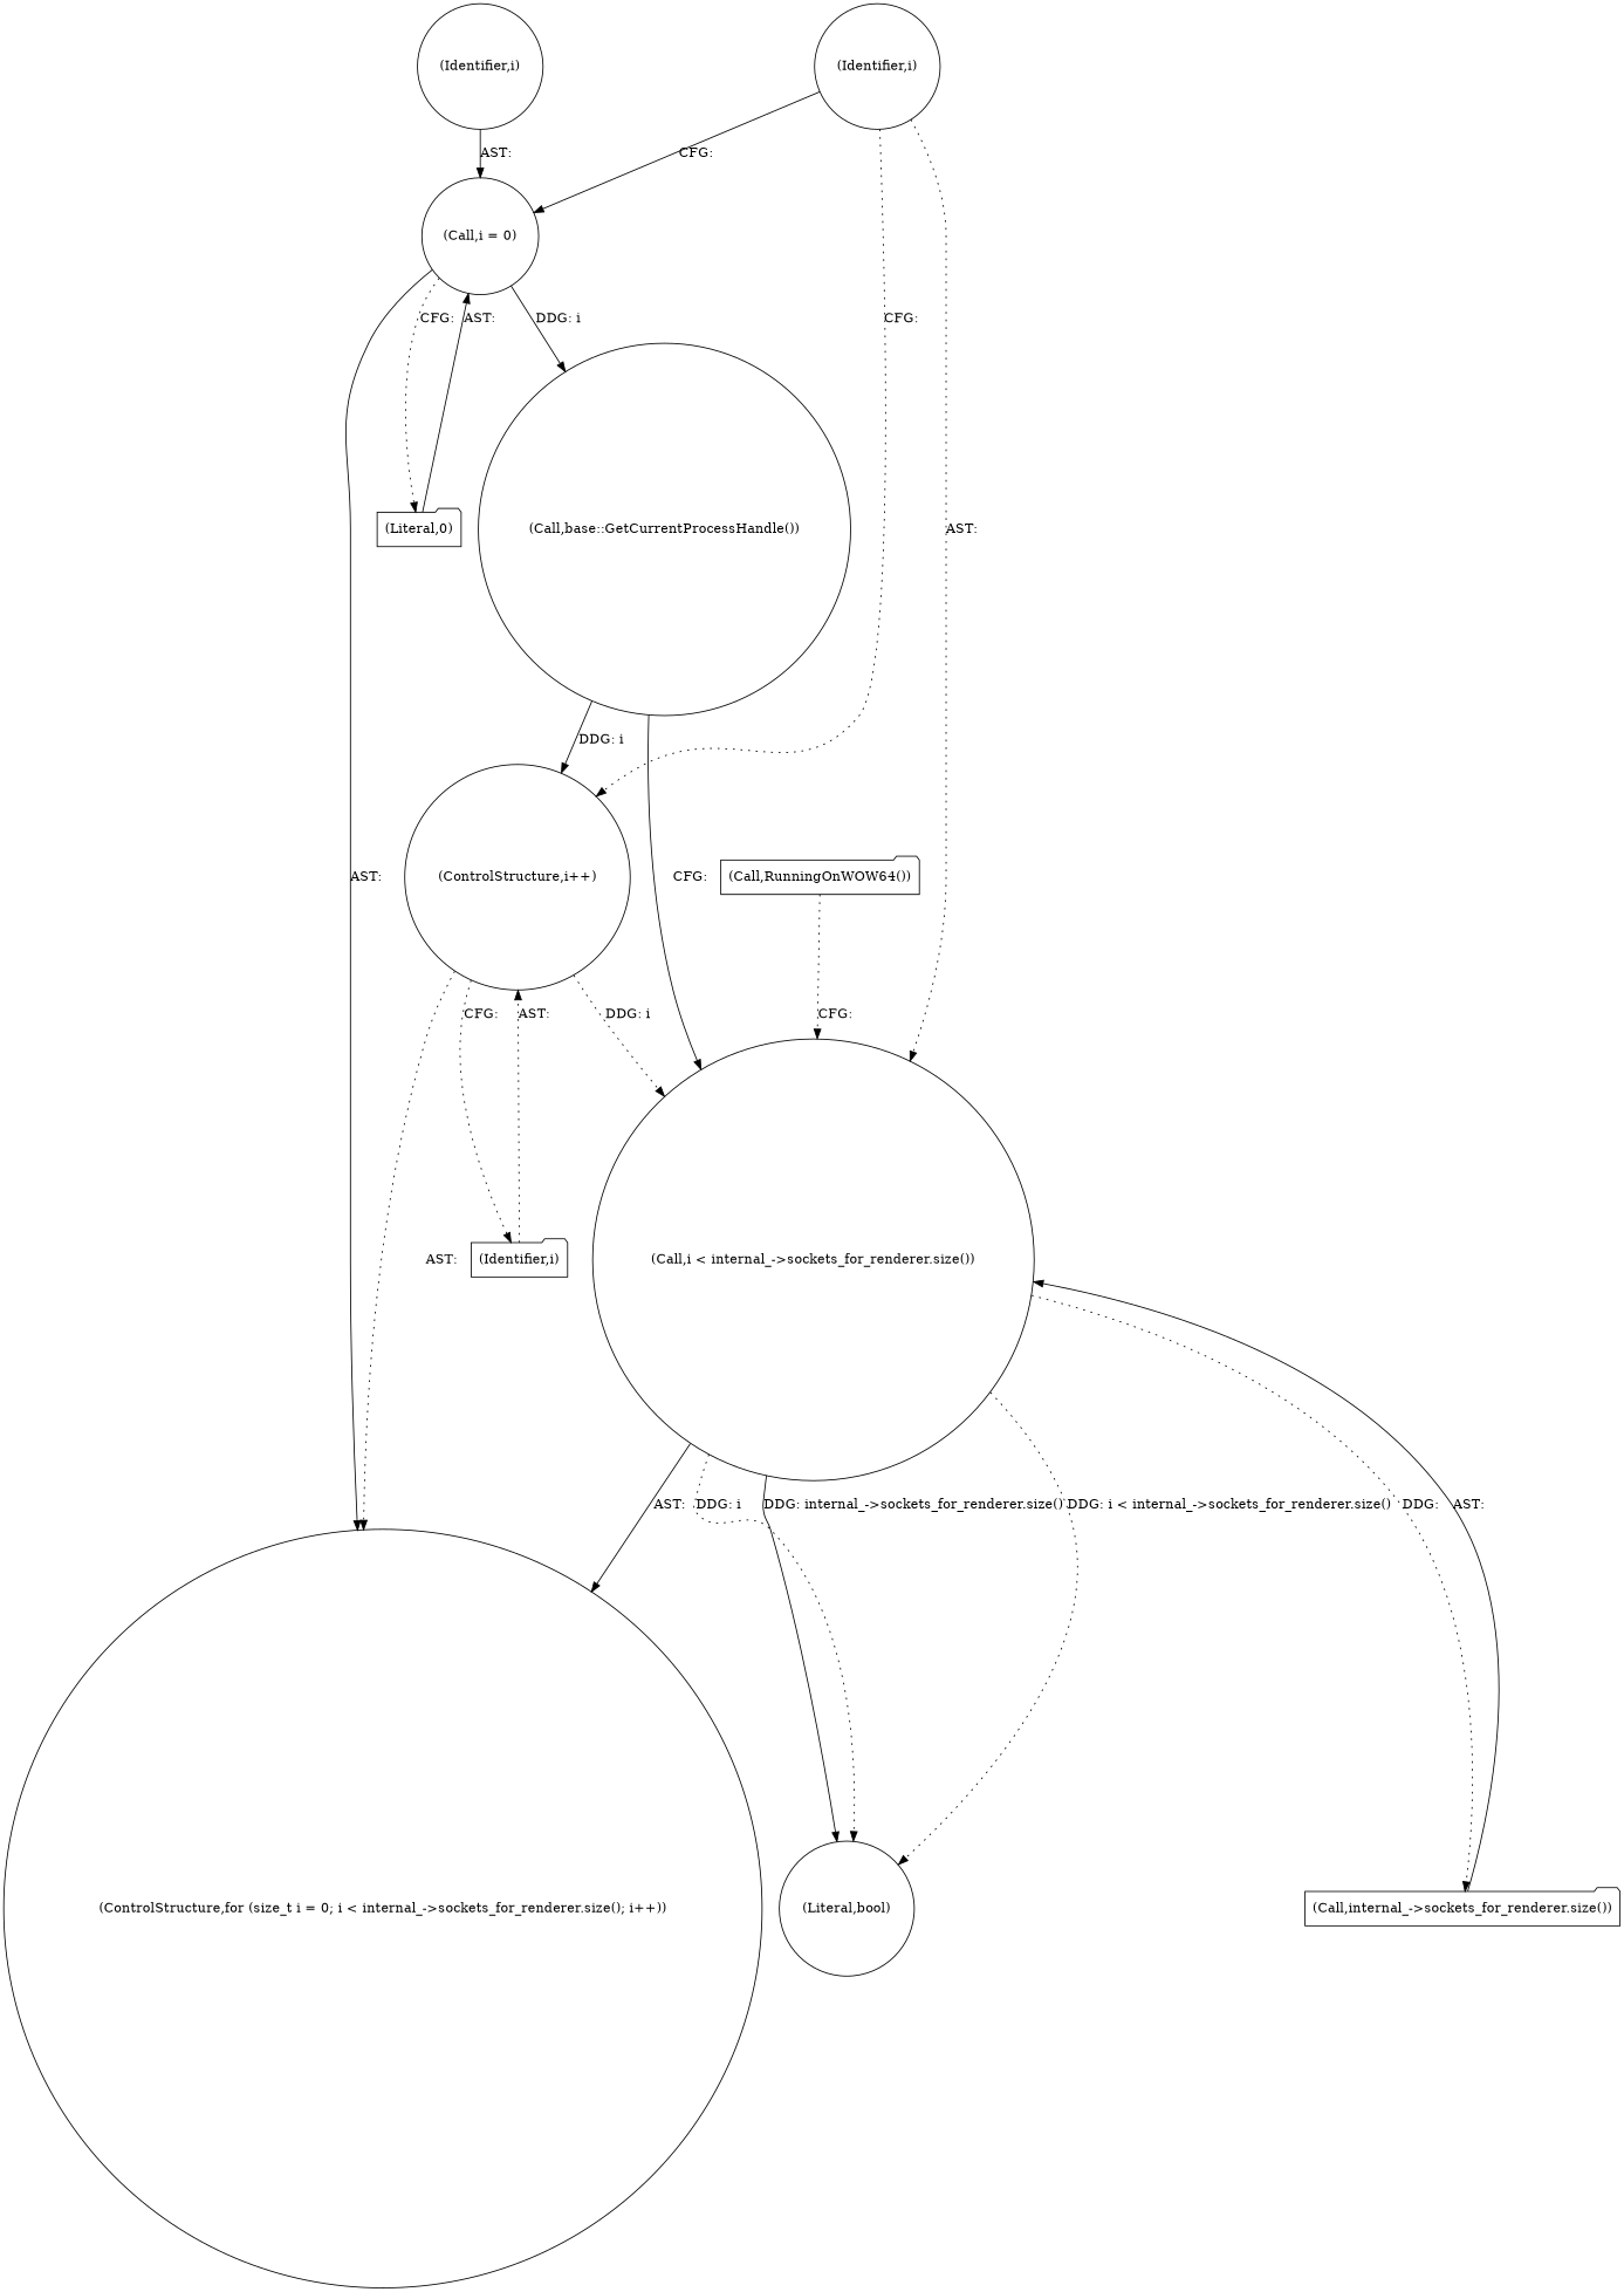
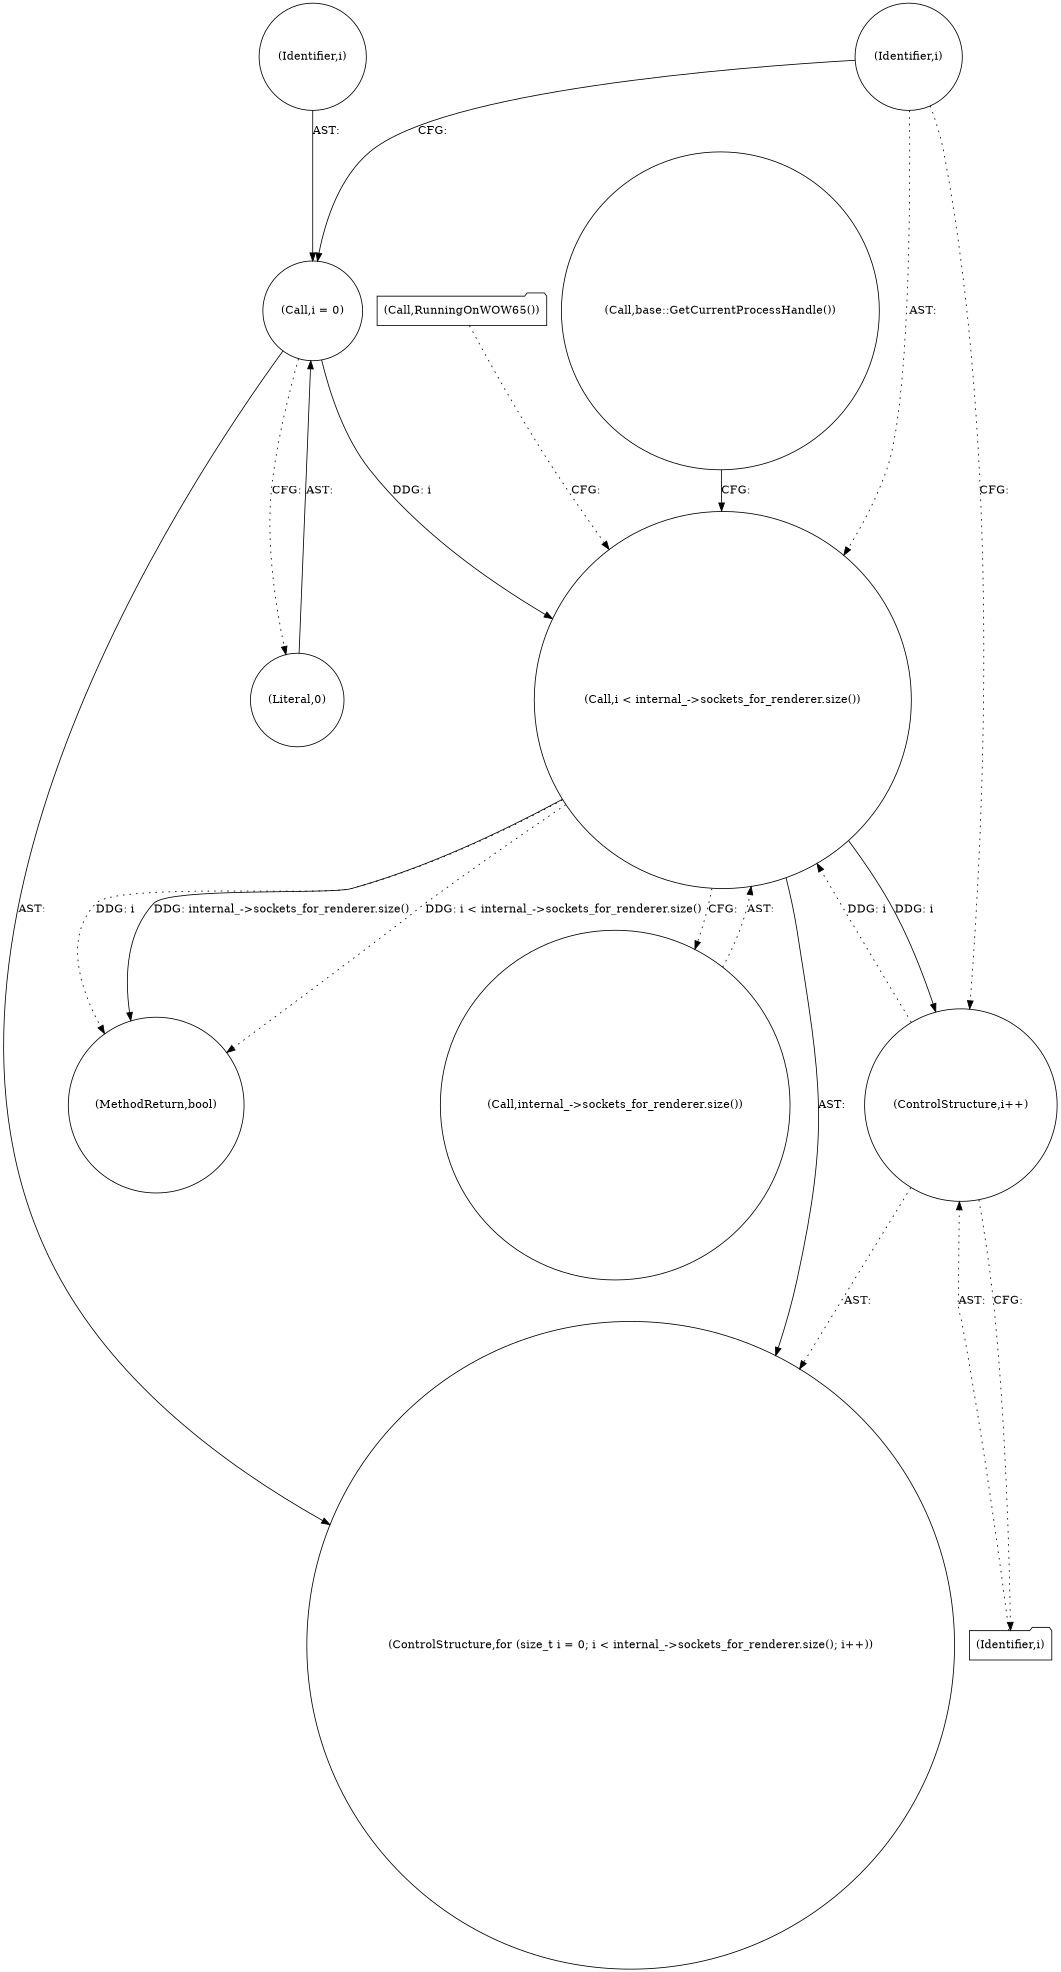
  digraph {
    fontname="DejaVu Serif"
    node [fontname="DejaVu Serif" shape=circle]
    edge [fontname="DejaVu Serif" style=dotted]
    n1 [label="(Call,i < internal_->sockets_for_renderer.size())"]
    n2 [label="(ControlStructure,i++)"]
    n3 [label="(ControlStructure,for (size_t i = 0; i < internal_->sockets_for_renderer.size(); i++))"]
-   n4 [label="(Literal,bool)"]
-   n5 [label="(Call,internal_->sockets_for_renderer.size())" shape=folder]
+   n4 [label="(MethodReturn,bool)"]
+   n5 [label="(Call,internal_->sockets_for_renderer.size())"]
    n6 [label="(Identifier,i)" shape=folder]
    n7 [label="(Call,i = 0)"]
-   n8 [label="(Literal,0)" shape=folder]
+   n8 [label="(Literal,0)"]
    n9 [label="(Identifier,i)"]
    n10 [label="(Call,base::GetCurrentProcessHandle())"]
    n11 [label="(Identifier,i)"]
-   n12 [label="(Call,RunningOnWOW64())" shape=folder]
-   n10 -> n2 [label="DDG: i" style=solid]
+   n12 [label="(Call,RunningOnWOW65())" shape=folder]
+   n1 -> n2 [label="DDG: i" style=solid]
    n1 -> n3 [label="AST: " style=solid]
    n1 -> n4 [label="DDG: i"]
    n1 -> n4 [label="DDG: internal_->sockets_for_renderer.size()" style=solid]
    n1 -> n4 [label="DDG: i < internal_->sockets_for_renderer.size()"]
-   n1 -> n5 [label="DDG: "]
+   n1 -> n5 [label="CFG: "]
    n2 -> n1 [label="DDG: i"]
    n2 -> n3 [label="AST: "]
    n2 -> n6 [label="CFG: "]
-   n5 -> n1 [label="AST: " style=solid]
+   n5 -> n1 [label="AST: "]
    n6 -> n2 [label="AST: "]
-   n7 -> n10 [label="DDG: i" style=solid]
+   n7 -> n1 [label="DDG: i" style=solid]
    n7 -> n3 [label="AST: " style=solid]
    n7 -> n8 [label="CFG: "]
    n8 -> n7 [label="AST: " style=solid]
    n9 -> n7 [label="AST: " style=solid]
    n10 -> n1 [label="CFG: " style=solid]
    n11 -> n1 [label="AST: "]
    n11 -> n2 [label="CFG: "]
    n11 -> n7 [label="CFG: " style=solid]
    n12 -> n1 [label="CFG: "]
  }
